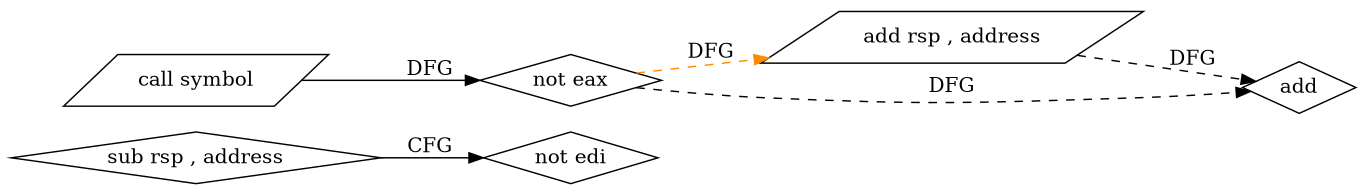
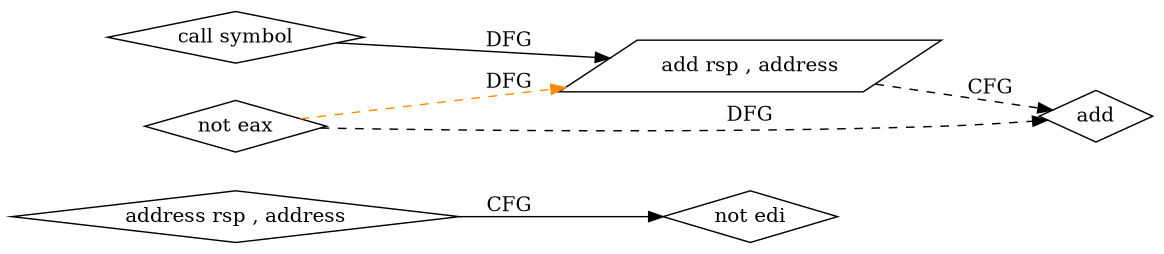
  digraph {
    rankdir=LR
    node [shape=diamond]
    edge [color=black style=dashed]
-   n1 [label="sub rsp , address"]
+   n1 [label="address rsp , address"]
    n2 [label="not edi"]
-   n3 [label="call symbol" shape=parallelogram]
+   n3 [label="call symbol"]
    n4 [label="not eax"]
    n5 [label="add rsp , address" shape=parallelogram]
    n6 [label=add]
    n1 -> n2 [label=CFG style=solid]
-   n3 -> n4 [label=DFG style=solid]
+   n3 -> n5 [label=DFG style=solid]
    n4 -> n5 [color=darkorange label=DFG]
    n4 -> n6 [label=DFG]
-   n5 -> n6 [label=DFG]
+   n5 -> n6 [label=CFG]
  }
